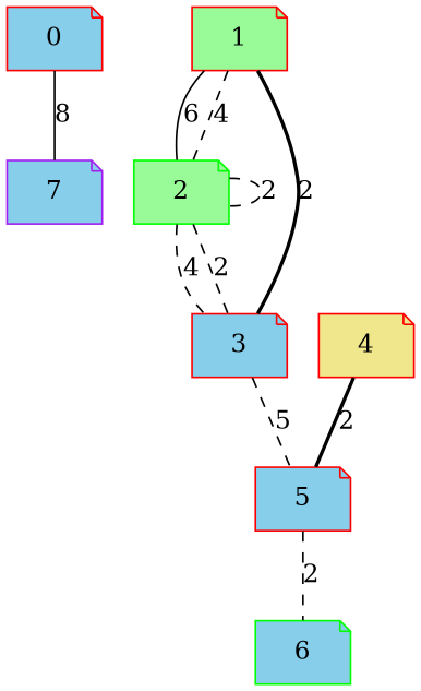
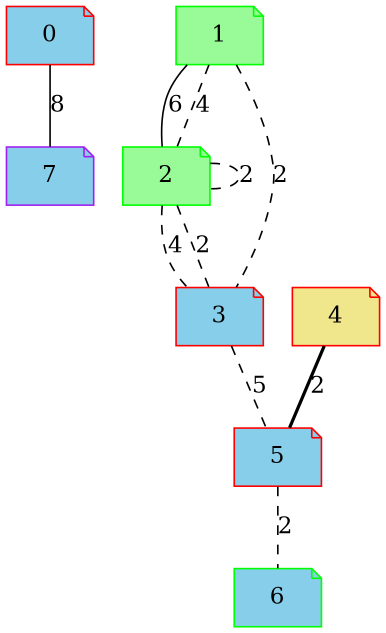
  graph {
    node [color=red fillcolor=skyblue shape=note style=filled weight=1]
    edge [style=dashed]
    7 [color=purple weight=4]
    0
-   1 [fillcolor=palegreen]
+   1 [color=green fillcolor=palegreen]
    2 [color=green fillcolor=palegreen weight=2]
    3
    5
    4 [fillcolor=khaki]
    6 [color=green weight=2]
    0 -- 7 [label=8 style=solid]
    1 -- 2 [label=6 style=solid]
    1 -- 2 [label=4]
-   1 -- 3 [label=2 style=bold]
+   1 -- 3 [label=2]
    2 -- 2 [label=2]
    2 -- 3 [label=4]
    2 -- 3 [label=2]
    3 -- 5 [label=5]
    5 -- 6 [label=2]
    4 -- 5 [label=2 style=bold]
  }
